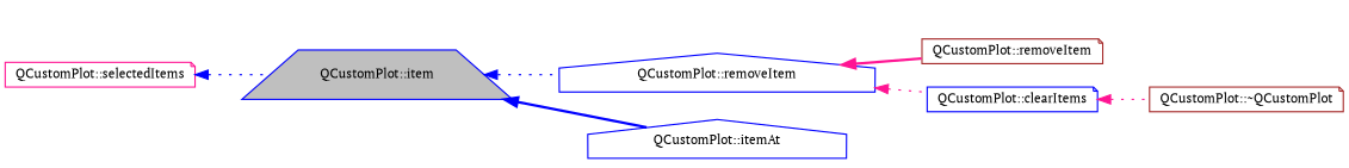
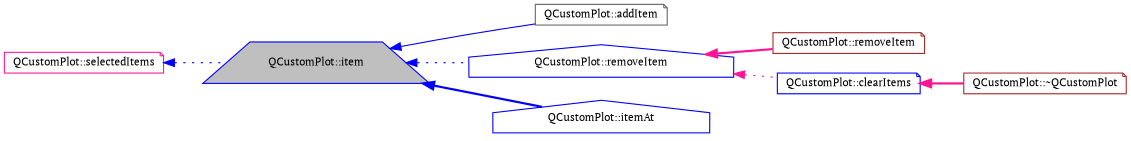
  digraph {
    fontname="PT Serif"
    rankdir=LR
    node [color=blue fillcolor=white fontname="PT Serif" fontsize=10 shape=note style=filled]
    edge [color=blue dir=back fontname="PT Serif" fontsize=10 labelfontname=Helvetica labelfontsize=10 style=dotted]
    n1 [fillcolor=grey75 fontcolor=black height=0.2 label="QCustomPlot::item" shape=trapezium width=0.4]
+   n2 [color=gray40 height=0.2 label="QCustomPlot::addItem" width=0.4]
    n3 [height=0.2 label="QCustomPlot::removeItem" shape=house width=0.4]
    n4 [height=0.2 label="QCustomPlot::itemAt" shape=house width=0.4]
    n5 [color=brown height=0.2 label="QCustomPlot::removeItem" width=0.4]
    n6 [height=0.2 label="QCustomPlot::clearItems" width=0.4]
    n7 [color=deeppink height=0.2 label="QCustomPlot::selectedItems" width=0.4]
    n8 [color=brown height=0.2 label="QCustomPlot::~QCustomPlot" width=0.4]
+   n1 -> n2 [style=solid]
    n1 -> n3
    n1 -> n4 [style=bold]
    n3 -> n5 [color=deeppink style=bold]
    n3 -> n6 [color=deeppink]
-   n6 -> n8 [color=deeppink]
+   n6 -> n8 [color=deeppink style=bold]
    n7 -> n1
  }
